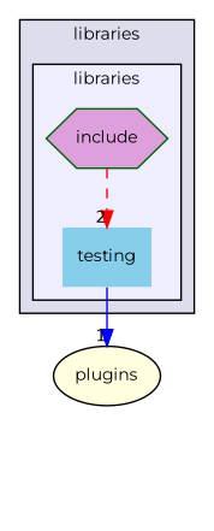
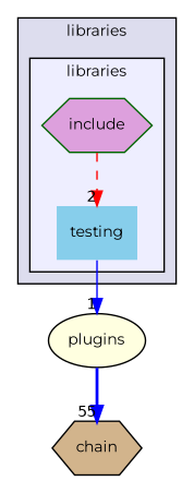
  digraph {
    compound=true
    fontname=Montserrat
    node [color=black fontname=Montserrat fontsize=10 shape=hexagon style=filled]
    edge [color=blue fontname=Montserrat labeldistance=1.5 labelfontname=Helvetica labelfontsize=10]
    n1 [fillcolor=skyblue label=testing shape=plaintext]
    n2 [color=darkgreen fillcolor=plum label=include]
    n3 [fillcolor=lightyellow label=plugins shape=ellipse]
+   n4 [fillcolor=tan label=chain]
    subgraph cluster_1 {
      bgcolor="#ddddee"
      fontsize=10
      label=libraries
      pencolor=black
      subgraph cluster_2 {
        bgcolor="#eeeeff"
        fontsize=10
        label=libraries
        pencolor=black
        n1
        n2
      }
    }
    n1 -> n3 [headlabel=1 style=solid]
    n2 -> n1 [color=red headlabel=2 style=dashed]
+   n3 -> n4 [headlabel=55 style=bold]
  }
